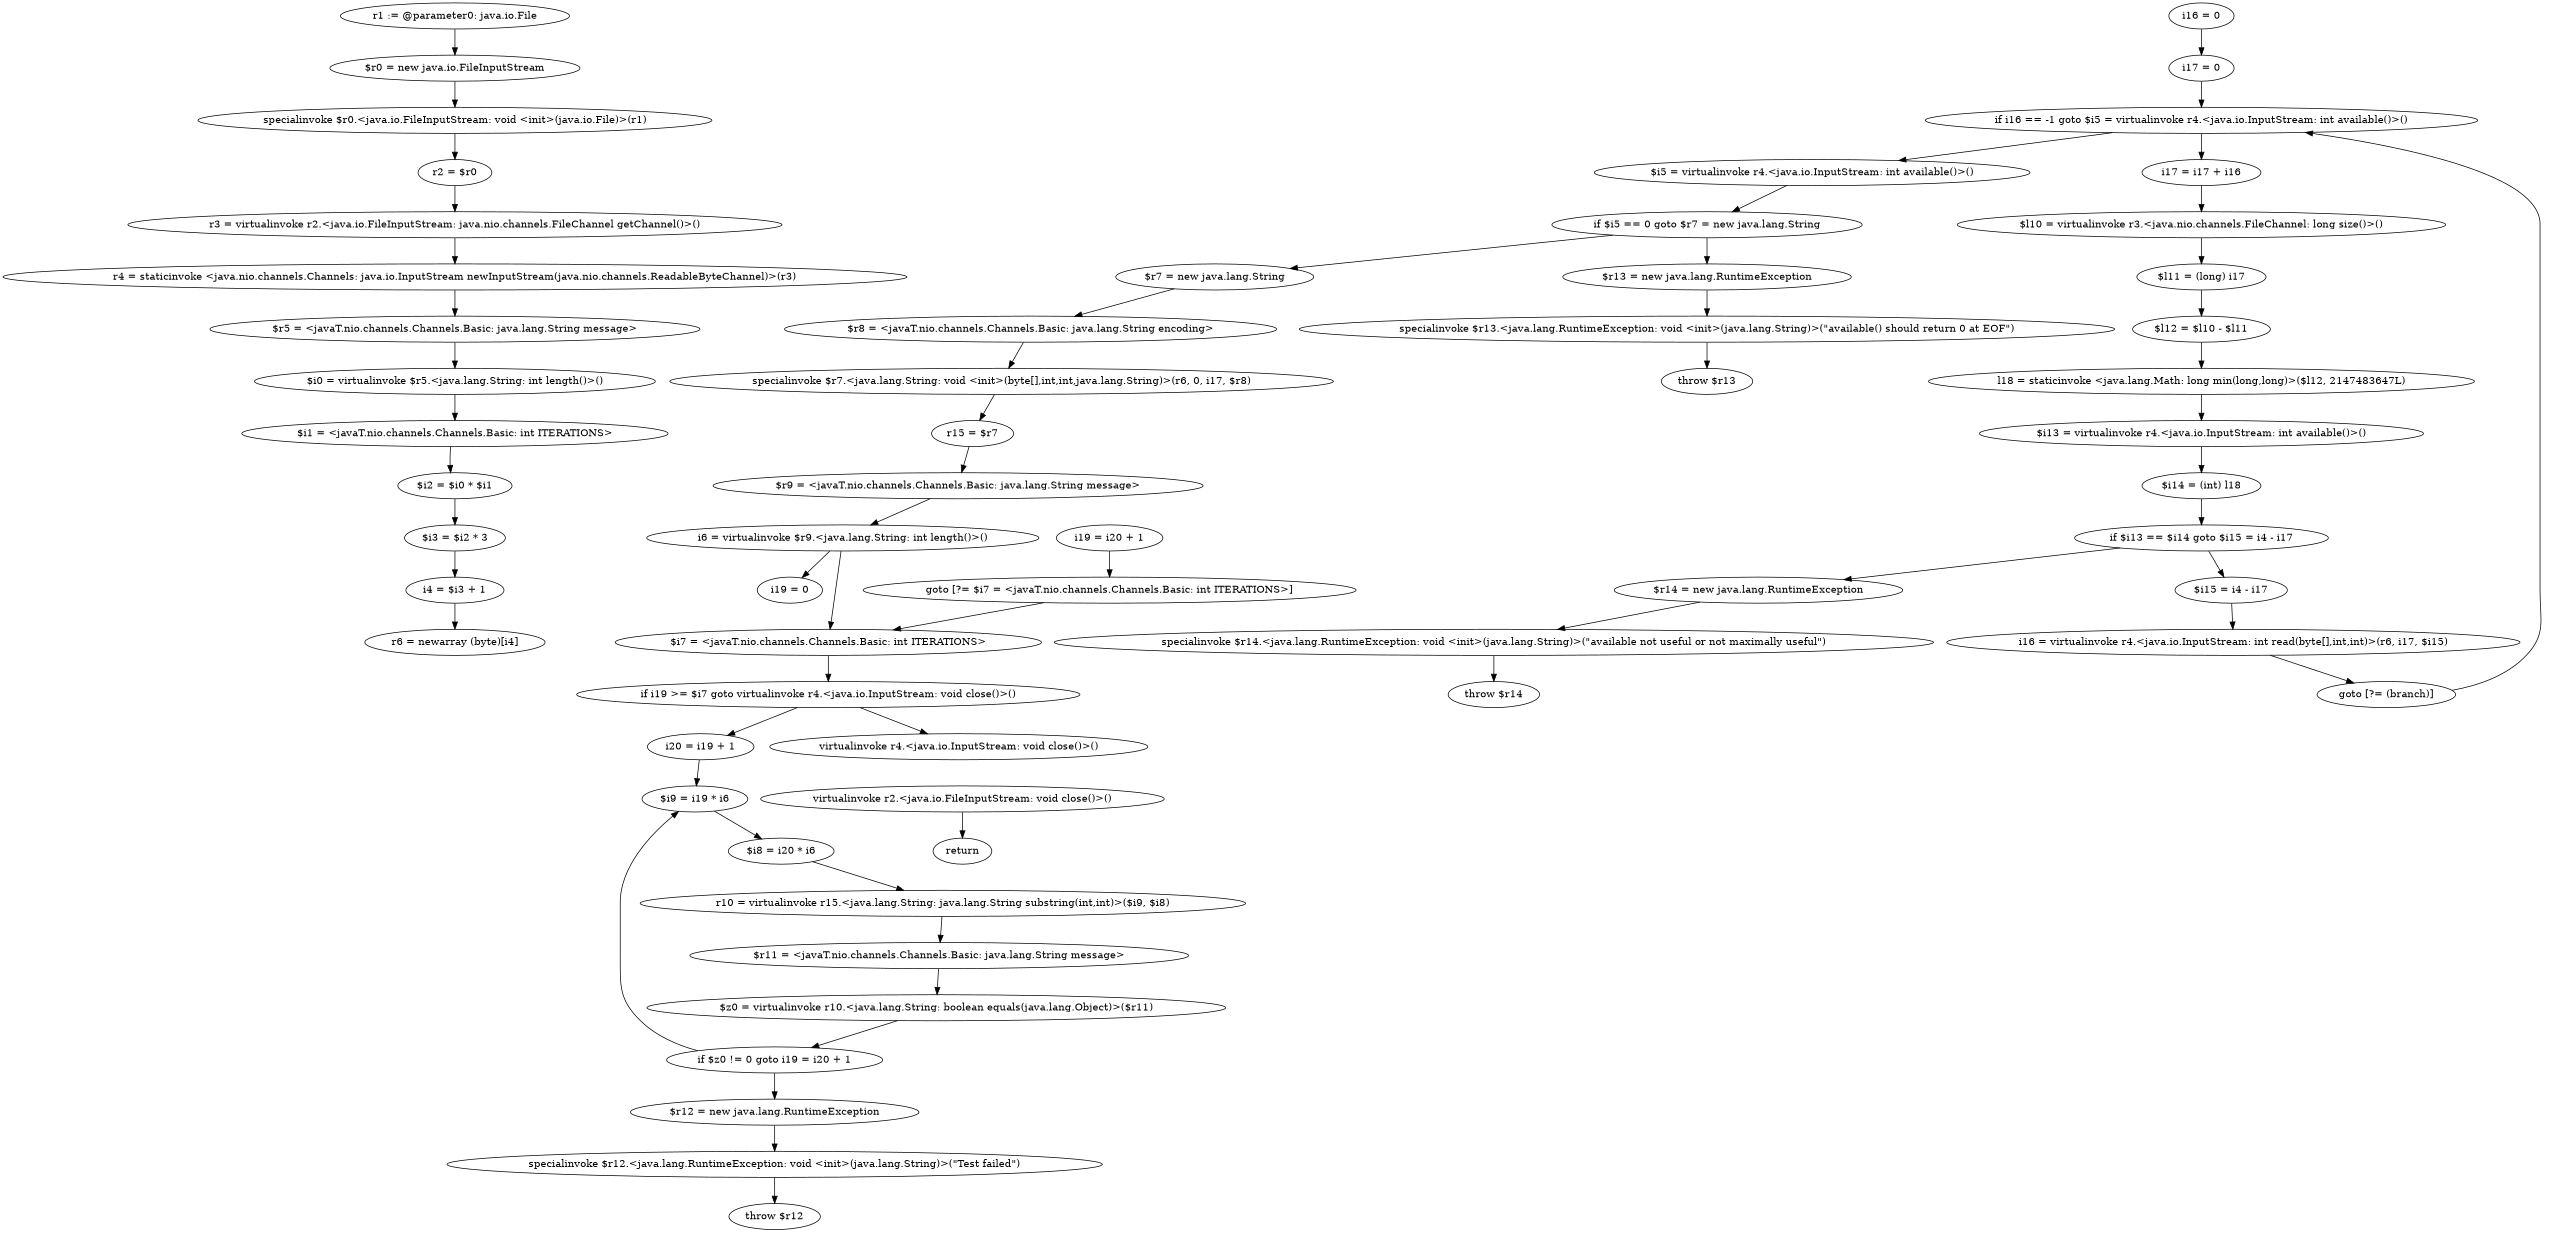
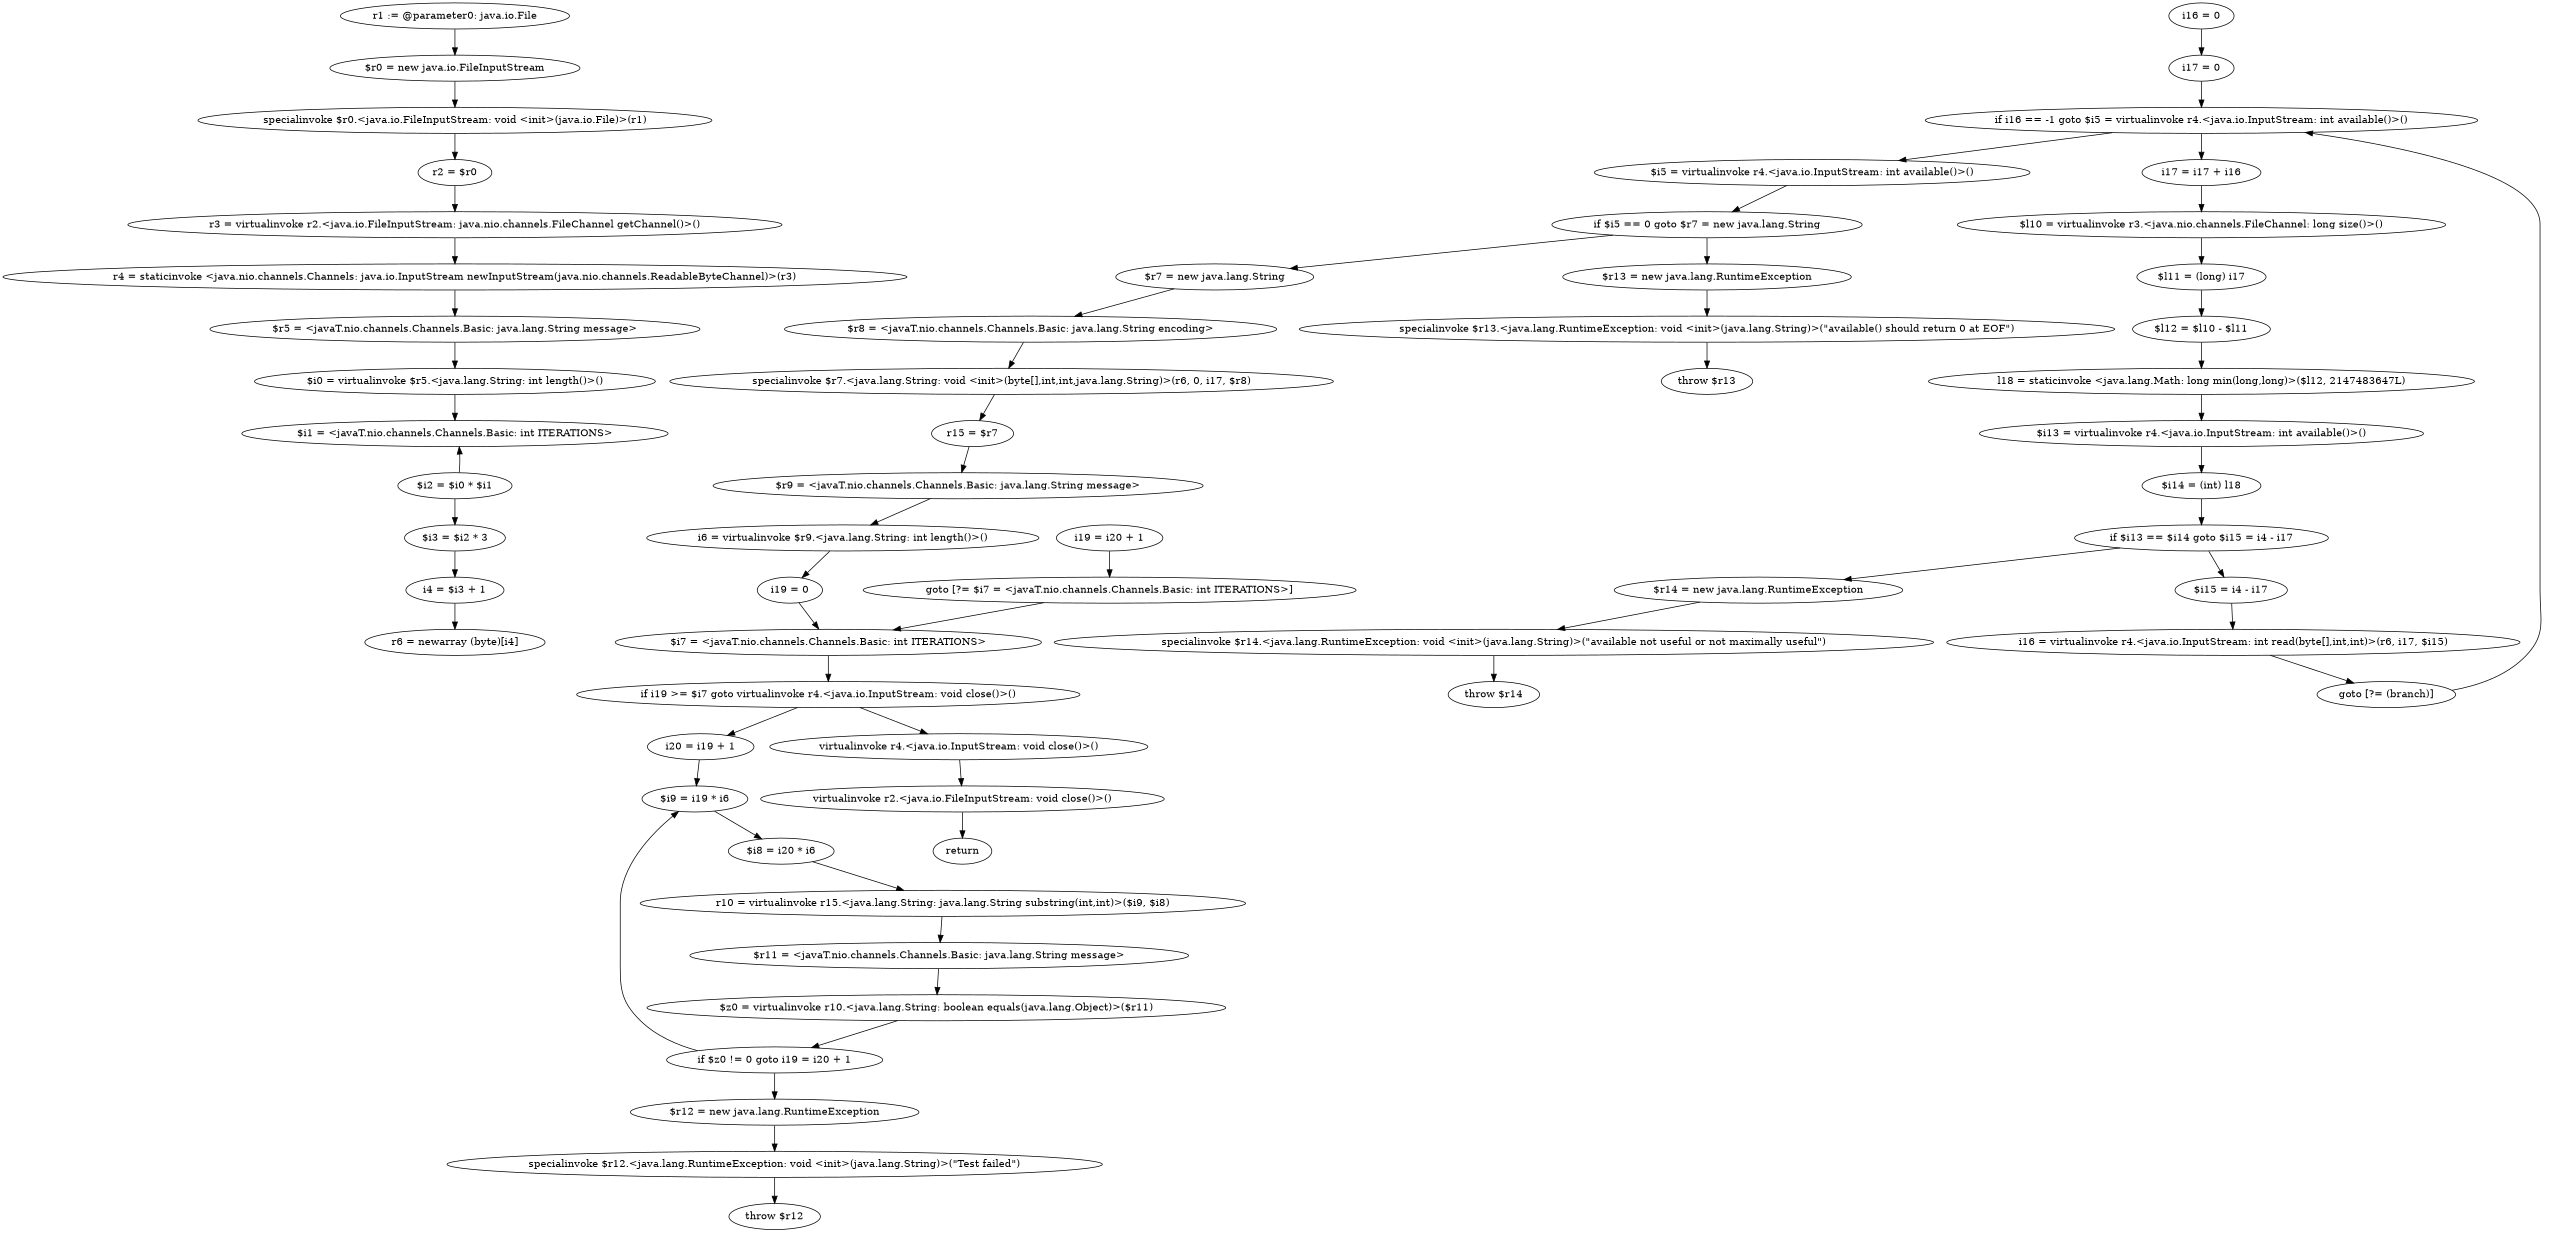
  digraph {
    "r1 := @parameter0: java.io.File"
    "$r0 = new java.io.FileInputStream"
    "specialinvoke $r0.<java.io.FileInputStream: void <init>(java.io.File)>(r1)"
    "r2 = $r0"
    "r3 = virtualinvoke r2.<java.io.FileInputStream: java.nio.channels.FileChannel getChannel()>()"
    "r4 = staticinvoke <java.nio.channels.Channels: java.io.InputStream newInputStream(java.nio.channels.ReadableByteChannel)>(r3)"
    "$r5 = <javaT.nio.channels.Channels.Basic: java.lang.String message>"
    "$i0 = virtualinvoke $r5.<java.lang.String: int length()>()"
    "$i1 = <javaT.nio.channels.Channels.Basic: int ITERATIONS>"
    "$i2 = $i0 * $i1"
    "$i3 = $i2 * 3"
    "i4 = $i3 + 1"
    "r6 = newarray (byte)[i4]"
    "i16 = 0"
    "i17 = 0"
    "if i16 == -1 goto $i5 = virtualinvoke r4.<java.io.InputStream: int available()>()"
    "i17 = i17 + i16"
    "$i5 = virtualinvoke r4.<java.io.InputStream: int available()>()"
    "$l10 = virtualinvoke r3.<java.nio.channels.FileChannel: long size()>()"
    "if $i5 == 0 goto $r7 = new java.lang.String"
    "$l11 = (long) i17"
    "$l12 = $l10 - $l11"
    "l18 = staticinvoke <java.lang.Math: long min(long,long)>($l12, 2147483647L)"
    "$i13 = virtualinvoke r4.<java.io.InputStream: int available()>()"
    "$i14 = (int) l18"
    "if $i13 == $i14 goto $i15 = i4 - i17"
    "$r14 = new java.lang.RuntimeException"
    "$i15 = i4 - i17"
    "specialinvoke $r14.<java.lang.RuntimeException: void <init>(java.lang.String)>(\"available not useful or not maximally useful\")"
    "i16 = virtualinvoke r4.<java.io.InputStream: int read(byte[],int,int)>(r6, i17, $i15)"
    "throw $r14"
    "goto [?= (branch)]"
    "$r13 = new java.lang.RuntimeException"
    "$r7 = new java.lang.String"
    "specialinvoke $r13.<java.lang.RuntimeException: void <init>(java.lang.String)>(\"available() should return 0 at EOF\")"
    "$r8 = <javaT.nio.channels.Channels.Basic: java.lang.String encoding>"
    "throw $r13"
    "specialinvoke $r7.<java.lang.String: void <init>(byte[],int,int,java.lang.String)>(r6, 0, i17, $r8)"
    "r15 = $r7"
    "$r9 = <javaT.nio.channels.Channels.Basic: java.lang.String message>"
    "i6 = virtualinvoke $r9.<java.lang.String: int length()>()"
    "i19 = 0"
    "$i7 = <javaT.nio.channels.Channels.Basic: int ITERATIONS>"
    "if i19 >= $i7 goto virtualinvoke r4.<java.io.InputStream: void close()>()"
    "i20 = i19 + 1"
    "virtualinvoke r4.<java.io.InputStream: void close()>()"
    "$i9 = i19 * i6"
    "virtualinvoke r2.<java.io.FileInputStream: void close()>()"
    "$i8 = i20 * i6"
    "r10 = virtualinvoke r15.<java.lang.String: java.lang.String substring(int,int)>($i9, $i8)"
    "$r11 = <javaT.nio.channels.Channels.Basic: java.lang.String message>"
    "$z0 = virtualinvoke r10.<java.lang.String: boolean equals(java.lang.Object)>($r11)"
    "if $z0 != 0 goto i19 = i20 + 1"
    "$r12 = new java.lang.RuntimeException"
    "specialinvoke $r12.<java.lang.RuntimeException: void <init>(java.lang.String)>(\"Test failed\")"
    "i19 = i20 + 1"
    "goto [?= $i7 = <javaT.nio.channels.Channels.Basic: int ITERATIONS>]"
    "throw $r12"
    return
    "r1 := @parameter0: java.io.File" -> "$r0 = new java.io.FileInputStream"
    "$r0 = new java.io.FileInputStream" -> "specialinvoke $r0.<java.io.FileInputStream: void <init>(java.io.File)>(r1)"
    "specialinvoke $r0.<java.io.FileInputStream: void <init>(java.io.File)>(r1)" -> "r2 = $r0"
    "r2 = $r0" -> "r3 = virtualinvoke r2.<java.io.FileInputStream: java.nio.channels.FileChannel getChannel()>()"
    "r3 = virtualinvoke r2.<java.io.FileInputStream: java.nio.channels.FileChannel getChannel()>()" -> "r4 = staticinvoke <java.nio.channels.Channels: java.io.InputStream newInputStream(java.nio.channels.ReadableByteChannel)>(r3)"
    "r4 = staticinvoke <java.nio.channels.Channels: java.io.InputStream newInputStream(java.nio.channels.ReadableByteChannel)>(r3)" -> "$r5 = <javaT.nio.channels.Channels.Basic: java.lang.String message>"
    "$r5 = <javaT.nio.channels.Channels.Basic: java.lang.String message>" -> "$i0 = virtualinvoke $r5.<java.lang.String: int length()>()"
    "$i0 = virtualinvoke $r5.<java.lang.String: int length()>()" -> "$i1 = <javaT.nio.channels.Channels.Basic: int ITERATIONS>"
-   "$i1 = <javaT.nio.channels.Channels.Basic: int ITERATIONS>" -> "$i2 = $i0 * $i1"
+   "$i2 = $i0 * $i1" -> "$i1 = <javaT.nio.channels.Channels.Basic: int ITERATIONS>"
    "$i2 = $i0 * $i1" -> "$i3 = $i2 * 3"
    "$i3 = $i2 * 3" -> "i4 = $i3 + 1"
    "i4 = $i3 + 1" -> "r6 = newarray (byte)[i4]"
    "i16 = 0" -> "i17 = 0"
    "i17 = 0" -> "if i16 == -1 goto $i5 = virtualinvoke r4.<java.io.InputStream: int available()>()"
    "if i16 == -1 goto $i5 = virtualinvoke r4.<java.io.InputStream: int available()>()" -> "i17 = i17 + i16"
    "if i16 == -1 goto $i5 = virtualinvoke r4.<java.io.InputStream: int available()>()" -> "$i5 = virtualinvoke r4.<java.io.InputStream: int available()>()"
    "i17 = i17 + i16" -> "$l10 = virtualinvoke r3.<java.nio.channels.FileChannel: long size()>()"
    "$i5 = virtualinvoke r4.<java.io.InputStream: int available()>()" -> "if $i5 == 0 goto $r7 = new java.lang.String"
    "$l10 = virtualinvoke r3.<java.nio.channels.FileChannel: long size()>()" -> "$l11 = (long) i17"
    "if $i5 == 0 goto $r7 = new java.lang.String" -> "$r13 = new java.lang.RuntimeException"
    "if $i5 == 0 goto $r7 = new java.lang.String" -> "$r7 = new java.lang.String"
    "$l11 = (long) i17" -> "$l12 = $l10 - $l11"
    "$l12 = $l10 - $l11" -> "l18 = staticinvoke <java.lang.Math: long min(long,long)>($l12, 2147483647L)"
    "l18 = staticinvoke <java.lang.Math: long min(long,long)>($l12, 2147483647L)" -> "$i13 = virtualinvoke r4.<java.io.InputStream: int available()>()"
    "$i13 = virtualinvoke r4.<java.io.InputStream: int available()>()" -> "$i14 = (int) l18"
    "$i14 = (int) l18" -> "if $i13 == $i14 goto $i15 = i4 - i17"
    "if $i13 == $i14 goto $i15 = i4 - i17" -> "$r14 = new java.lang.RuntimeException"
    "if $i13 == $i14 goto $i15 = i4 - i17" -> "$i15 = i4 - i17"
    "$r14 = new java.lang.RuntimeException" -> "specialinvoke $r14.<java.lang.RuntimeException: void <init>(java.lang.String)>(\"available not useful or not maximally useful\")"
    "$i15 = i4 - i17" -> "i16 = virtualinvoke r4.<java.io.InputStream: int read(byte[],int,int)>(r6, i17, $i15)"
    "specialinvoke $r14.<java.lang.RuntimeException: void <init>(java.lang.String)>(\"available not useful or not maximally useful\")" -> "throw $r14"
    "i16 = virtualinvoke r4.<java.io.InputStream: int read(byte[],int,int)>(r6, i17, $i15)" -> "goto [?= (branch)]"
    "goto [?= (branch)]" -> "if i16 == -1 goto $i5 = virtualinvoke r4.<java.io.InputStream: int available()>()"
    "$r13 = new java.lang.RuntimeException" -> "specialinvoke $r13.<java.lang.RuntimeException: void <init>(java.lang.String)>(\"available() should return 0 at EOF\")"
    "$r7 = new java.lang.String" -> "$r8 = <javaT.nio.channels.Channels.Basic: java.lang.String encoding>"
    "specialinvoke $r13.<java.lang.RuntimeException: void <init>(java.lang.String)>(\"available() should return 0 at EOF\")" -> "throw $r13"
    "$r8 = <javaT.nio.channels.Channels.Basic: java.lang.String encoding>" -> "specialinvoke $r7.<java.lang.String: void <init>(byte[],int,int,java.lang.String)>(r6, 0, i17, $r8)"
    "specialinvoke $r7.<java.lang.String: void <init>(byte[],int,int,java.lang.String)>(r6, 0, i17, $r8)" -> "r15 = $r7"
    "r15 = $r7" -> "$r9 = <javaT.nio.channels.Channels.Basic: java.lang.String message>"
    "$r9 = <javaT.nio.channels.Channels.Basic: java.lang.String message>" -> "i6 = virtualinvoke $r9.<java.lang.String: int length()>()"
    "i6 = virtualinvoke $r9.<java.lang.String: int length()>()" -> "i19 = 0"
-   "i6 = virtualinvoke $r9.<java.lang.String: int length()>()" -> "$i7 = <javaT.nio.channels.Channels.Basic: int ITERATIONS>"
+   "i19 = 0" -> "$i7 = <javaT.nio.channels.Channels.Basic: int ITERATIONS>"
    "$i7 = <javaT.nio.channels.Channels.Basic: int ITERATIONS>" -> "if i19 >= $i7 goto virtualinvoke r4.<java.io.InputStream: void close()>()"
    "if i19 >= $i7 goto virtualinvoke r4.<java.io.InputStream: void close()>()" -> "i20 = i19 + 1"
    "if i19 >= $i7 goto virtualinvoke r4.<java.io.InputStream: void close()>()" -> "virtualinvoke r4.<java.io.InputStream: void close()>()"
    "i20 = i19 + 1" -> "$i9 = i19 * i6"
+   "virtualinvoke r4.<java.io.InputStream: void close()>()" -> "virtualinvoke r2.<java.io.FileInputStream: void close()>()"
    "$i9 = i19 * i6" -> "$i8 = i20 * i6"
    "virtualinvoke r2.<java.io.FileInputStream: void close()>()" -> return
    "$i8 = i20 * i6" -> "r10 = virtualinvoke r15.<java.lang.String: java.lang.String substring(int,int)>($i9, $i8)"
    "r10 = virtualinvoke r15.<java.lang.String: java.lang.String substring(int,int)>($i9, $i8)" -> "$r11 = <javaT.nio.channels.Channels.Basic: java.lang.String message>"
    "$r11 = <javaT.nio.channels.Channels.Basic: java.lang.String message>" -> "$z0 = virtualinvoke r10.<java.lang.String: boolean equals(java.lang.Object)>($r11)"
    "$z0 = virtualinvoke r10.<java.lang.String: boolean equals(java.lang.Object)>($r11)" -> "if $z0 != 0 goto i19 = i20 + 1"
    "if $z0 != 0 goto i19 = i20 + 1" -> "$i9 = i19 * i6"
    "if $z0 != 0 goto i19 = i20 + 1" -> "$r12 = new java.lang.RuntimeException"
    "$r12 = new java.lang.RuntimeException" -> "specialinvoke $r12.<java.lang.RuntimeException: void <init>(java.lang.String)>(\"Test failed\")"
    "specialinvoke $r12.<java.lang.RuntimeException: void <init>(java.lang.String)>(\"Test failed\")" -> "throw $r12"
    "i19 = i20 + 1" -> "goto [?= $i7 = <javaT.nio.channels.Channels.Basic: int ITERATIONS>]"
    "goto [?= $i7 = <javaT.nio.channels.Channels.Basic: int ITERATIONS>]" -> "$i7 = <javaT.nio.channels.Channels.Basic: int ITERATIONS>"
  }
